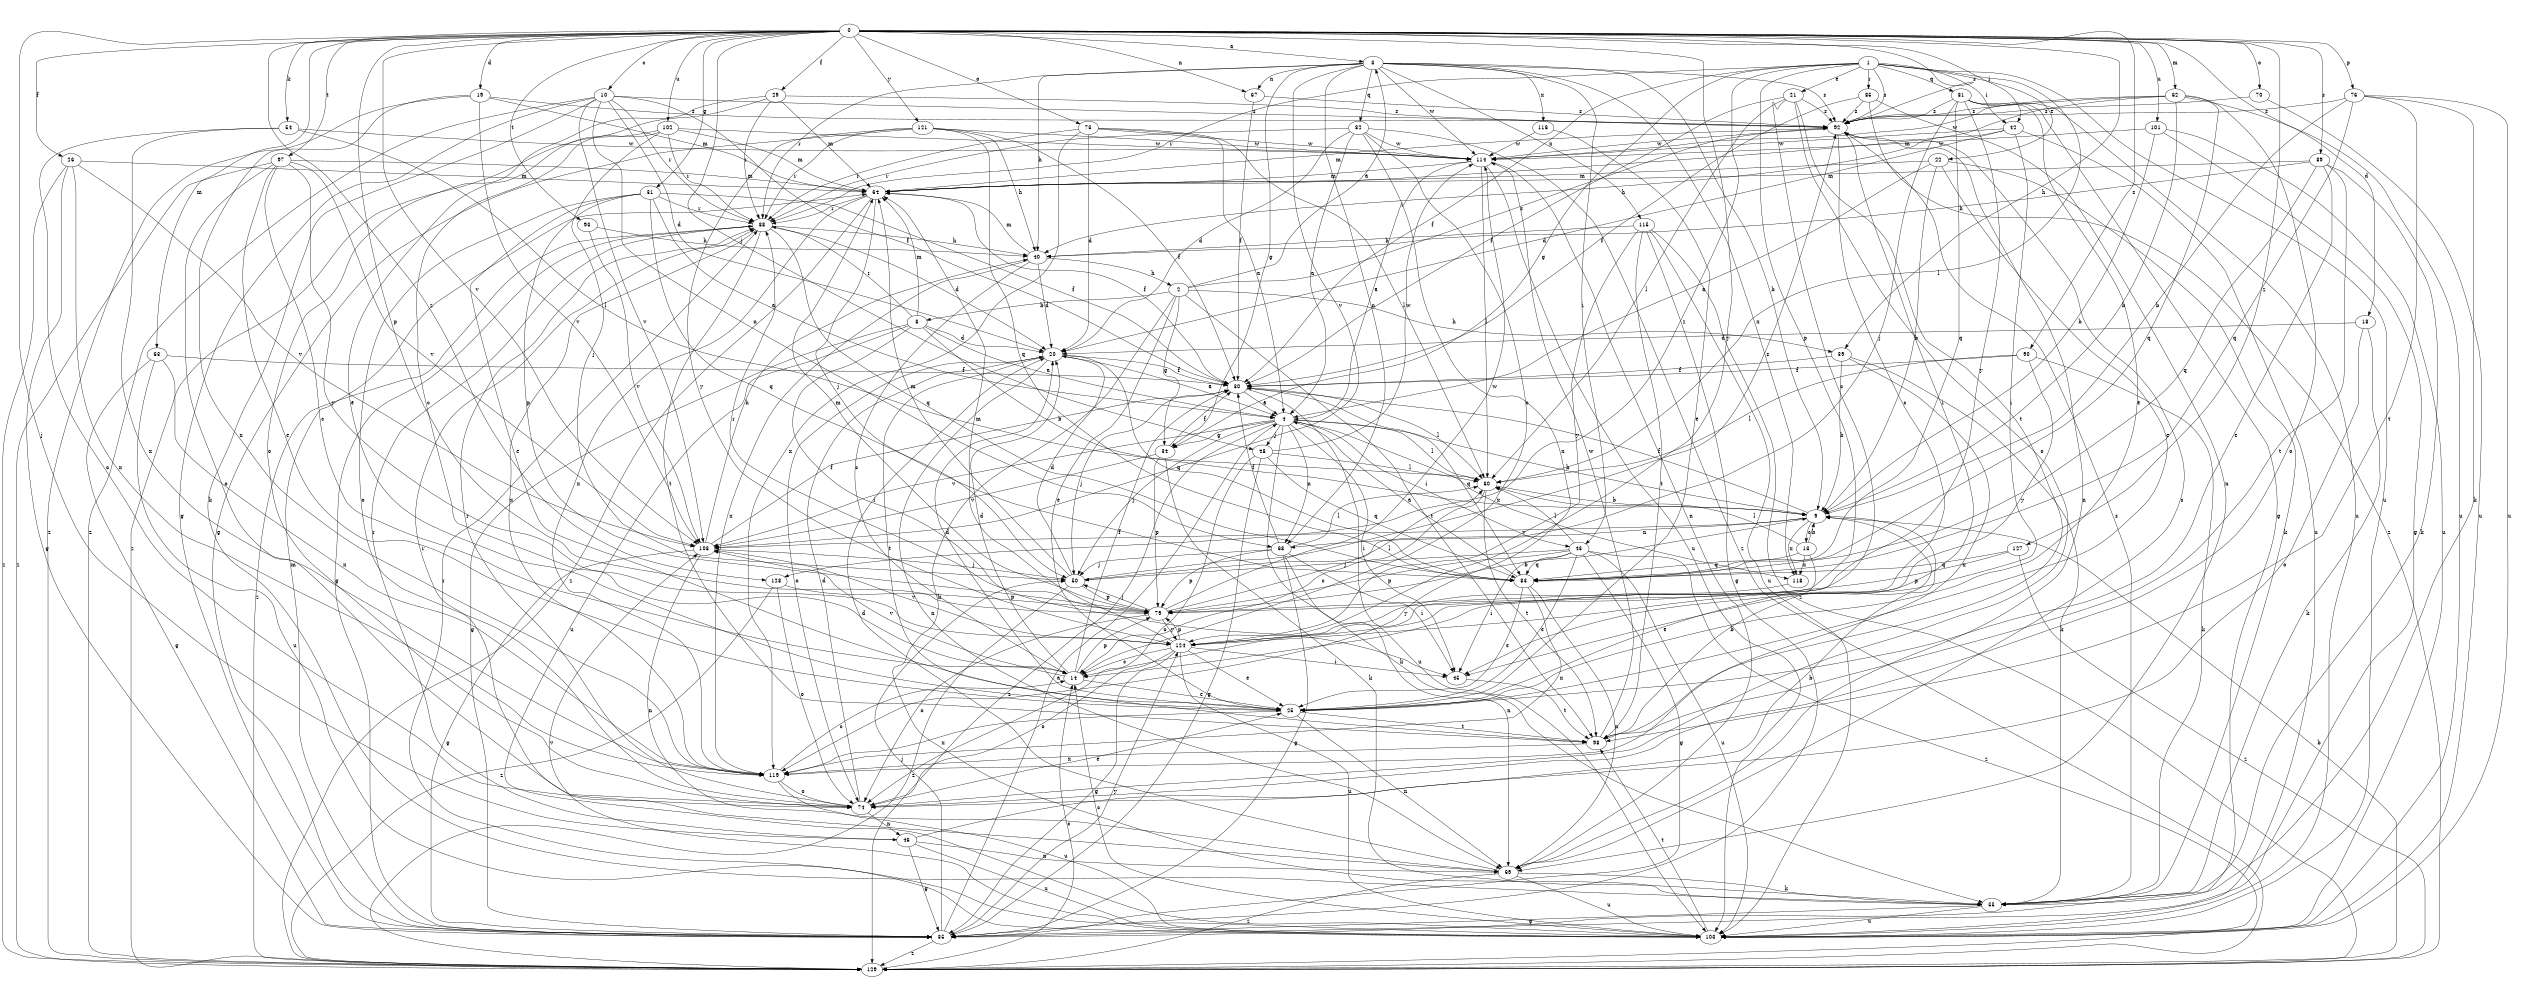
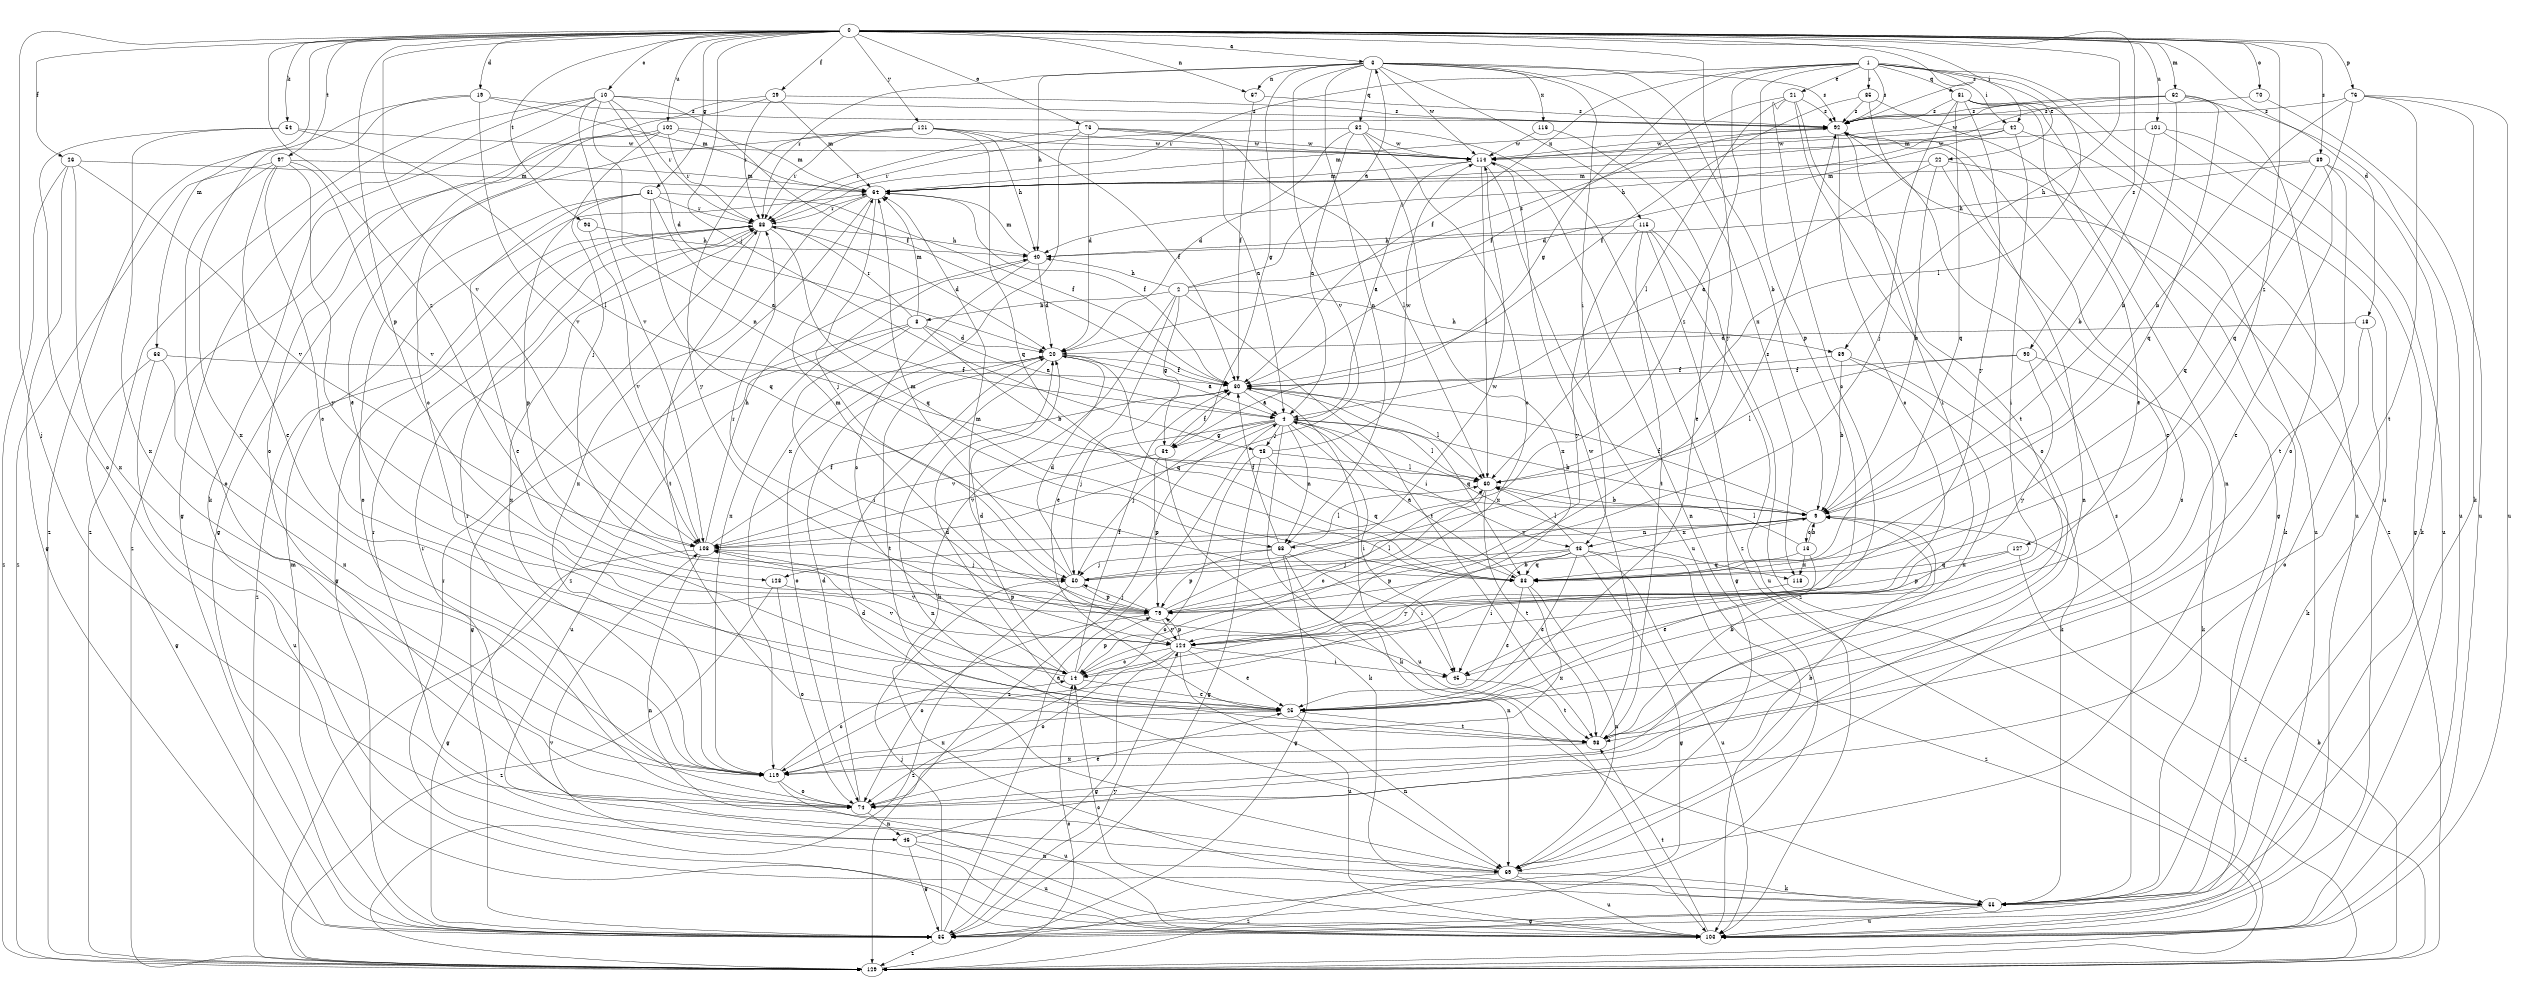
  strict digraph {
    0
    3
    10
    18
    19
    26
    29
    31
    39
    42
    46
    48
    54
    62
    63
    67
    70
    73
    76
    79
    89
    90
    92
    93
    97
    101
    102
    108
    121
    124
    127
    128
    34
    88
    40
    9
    43
    68
    82
    114
    115
    116
    118
    30
    55
    129
    20
    35
    74
    64
    119
    25
    4
    83
    103
    45
    69
    60
    98
    50
    14
    1
    21
    n64 [label=22]
    81
    85
    2
    8
    13
    0 -> 3 [label=a]
    0 -> 10 [label=c]
    0 -> 18 [label=d]
    0 -> 19 [label=d]
    0 -> 26 [label=f]
    0 -> 29 [label=f]
    0 -> 31 [label=g]
    0 -> 39 [label=h]
    0 -> 42 [label=i]
    0 -> 46 [label=j]
    0 -> 48 [label=j]
    0 -> 54 [label=k]
    0 -> 62 [label=m]
    0 -> 63 [label=m]
    0 -> 67 [label=n]
    0 -> 70 [label=o]
    0 -> 73 [label=o]
    0 -> 76 [label=p]
    0 -> 79 [label=p]
    0 -> 89 [label=s]
    0 -> 90 [label=s]
    0 -> 92 [label=s]
    0 -> 93 [label=t]
    0 -> 97 [label=t]
    0 -> 101 [label=u]
    0 -> 102 [label=u]
    0 -> 108 [label=v]
    0 -> 121 [label=y]
    0 -> 124 [label=y]
    0 -> 127 [label=z]
    0 -> 128 [label=z]
    3 -> 67 [label=n]
    3 -> 92 [label=s]
    3 -> 108 [label=v]
    3 -> 34 [label=g]
    3 -> 88 [label=r]
    3 -> 40 [label=h]
    3 -> 9 [label=b]
    3 -> 43 [label=i]
    3 -> 68 [label=n]
    3 -> 82 [label=q]
    3 -> 114 [label=w]
    3 -> 115 [label=x]
    3 -> 116 [label=x]
    3 -> 118 [label=x]
    10 -> 92 [label=s]
    10 -> 108 [label=v]
    10 -> 88 [label=r]
    10 -> 68 [label=n]
    10 -> 30 [label=f]
    10 -> 55 [label=k]
    10 -> 129 [label=z]
    10 -> 20 [label=d]
    10 -> 35 [label=g]
    18 -> 55 [label=k]
    18 -> 20 [label=d]
    18 -> 74 [label=o]
    19 -> 92 [label=s]
    19 -> 108 [label=v]
    19 -> 129 [label=z]
    19 -> 64 [label=m]
    19 -> 119 [label=x]
    26 -> 108 [label=v]
    26 -> 129 [label=z]
    26 -> 35 [label=g]
    26 -> 64 [label=m]
    26 -> 119 [label=x]
    29 -> 92 [label=s]
    29 -> 88 [label=r]
    29 -> 74 [label=o]
    29 -> 64 [label=m]
    29 -> 25 [label=e]
    31 -> 79 [label=p]
    31 -> 88 [label=r]
    31 -> 30 [label=f]
    31 -> 74 [label=o]
    31 -> 25 [label=e]
    31 -> 4 [label=a]
    31 -> 83 [label=q]
    39 -> 9 [label=b]
    39 -> 30 [label=f]
    39 -> 55 [label=k]
    39 -> 119 [label=x]
    42 -> 40 [label=h]
    42 -> 114 [label=w]
    42 -> 20 [label=d]
    42 -> 103 [label=u]
    42 -> 45 [label=i]
    46 -> 88 [label=r]
    46 -> 9 [label=b]
    46 -> 35 [label=g]
    46 -> 103 [label=u]
    46 -> 69 [label=n]
    48 -> 114 [label=w]
    48 -> 35 [label=g]
    48 -> 74 [label=o]
    48 -> 83 [label=q]
    48 -> 60 [label=l]
    54 -> 114 [label=w]
    54 -> 74 [label=o]
    54 -> 119 [label=x]
    54 -> 60 [label=l]
    62 -> 92 [label=s]
    62 -> 9 [label=b]
    62 -> 114 [label=w]
    62 -> 74 [label=o]
    62 -> 64 [label=m]
    62 -> 83 [label=q]
    62 -> 103 [label=u]
    63 -> 30 [label=f]
    63 -> 35 [label=g]
    63 -> 119 [label=x]
    63 -> 103 [label=u]
    67 -> 92 [label=s]
    67 -> 30 [label=f]
    70 -> 92 [label=s]
    70 -> 103 [label=u]
    73 -> 88 [label=r]
    73 -> 114 [label=w]
    73 -> 20 [label=d]
    73 -> 119 [label=x]
    73 -> 4 [label=a]
    73 -> 60 [label=l]
    76 -> 92 [label=s]
    76 -> 9 [label=b]
    76 -> 55 [label=k]
    76 -> 83 [label=q]
    76 -> 103 [label=u]
    76 -> 98 [label=t]
    79 -> 124 [label=y]
    79 -> 88 [label=r]
    79 -> 9 [label=b]
    79 -> 114 [label=w]
    79 -> 74 [label=o]
    79 -> 64 [label=m]
    79 -> 60 [label=l]
    79 -> 50 [label=j]
    89 -> 40 [label=h]
    89 -> 55 [label=k]
    89 -> 64 [label=m]
    89 -> 25 [label=e]
    89 -> 83 [label=q]
    89 -> 98 [label=t]
    90 -> 124 [label=y]
    90 -> 30 [label=f]
    90 -> 55 [label=k]
    90 -> 60 [label=l]
    92 -> 114 [label=w]
    92 -> 64 [label=m]
    92 -> 45 [label=i]
    92 -> 69 [label=n]
    92 -> 14 [label=c]
    93 -> 108 [label=v]
    93 -> 40 [label=h]
    97 -> 108 [label=v]
    97 -> 124 [label=y]
    97 -> 129 [label=z]
    97 -> 74 [label=o]
    97 -> 64 [label=m]
    97 -> 25 [label=e]
    97 -> 14 [label=c]
    101 -> 9 [label=b]
    101 -> 114 [label=w]
    101 -> 35 [label=g]
    101 -> 103 [label=u]
    102 -> 88 [label=r]
    102 -> 114 [label=w]
    102 -> 129 [label=z]
    102 -> 64 [label=m]
    102 -> 50 [label=j]
    102 -> 14 [label=c]
    108 -> 40 [label=h]
    108 -> 30 [label=f]
    108 -> 35 [label=g]
    108 -> 69 [label=n]
    108 -> 50 [label=j]
    121 -> 124 [label=y]
    121 -> 88 [label=r]
    121 -> 40 [label=h]
    121 -> 114 [label=w]
    121 -> 30 [label=f]
    121 -> 35 [label=g]
    121 -> 83 [label=q]
    124 -> 79 [label=p]
    124 -> 108 [label=v]
    124 -> 35 [label=g]
    124 -> 74 [label=o]
    124 -> 64 [label=m]
    124 -> 25 [label=e]
    124 -> 103 [label=u]
    124 -> 45 [label=i]
    124 -> 14 [label=c]
    127 -> 79 [label=p]
    127 -> 129 [label=z]
    127 -> 83 [label=q]
    128 -> 79 [label=p]
    128 -> 129 [label=z]
    128 -> 74 [label=o]
    34 -> 79 [label=p]
    34 -> 108 [label=v]
    34 -> 30 [label=f]
    34 -> 55 [label=k]
    88 -> 40 [label=h]
    88 -> 129 [label=z]
    88 -> 20 [label=d]
    88 -> 35 [label=g]
    88 -> 119 [label=x]
    88 -> 83 [label=q]
    88 -> 98 [label=t]
    40 -> 20 [label=d]
    40 -> 64 [label=m]
    40 -> 119 [label=x]
    40 -> 14 [label=c]
    9 -> 108 [label=v]
    9 -> 68 [label=n]
-   9 -> 118 [label=x]
+   9 -> 43 [label=x]
    9 -> 30 [label=f]
    9 -> 13 [label=c]
    43 -> 79 [label=p]
    43 -> 129 [label=z]
    43 -> 35 [label=g]
    43 -> 25 [label=e]
    43 -> 83 [label=q]
    43 -> 103 [label=u]
    43 -> 45 [label=i]
    43 -> 60 [label=l]
    43 -> 50 [label=j]
    68 -> 79 [label=p]
    68 -> 30 [label=f]
    68 -> 35 [label=g]
    68 -> 45 [label=i]
    68 -> 69 [label=n]
    68 -> 60 [label=l]
    68 -> 50 [label=j]
    82 -> 88 [label=r]
    82 -> 114 [label=w]
    82 -> 129 [label=z]
    82 -> 20 [label=d]
    82 -> 119 [label=x]
    82 -> 4 [label=a]
    82 -> 14 [label=c]
    114 -> 64 [label=m]
    114 -> 4 [label=a]
    114 -> 103 [label=u]
    114 -> 69 [label=n]
    114 -> 60 [label=l]
    115 -> 124 [label=y]
    115 -> 40 [label=h]
    115 -> 129 [label=z]
    115 -> 35 [label=g]
    115 -> 103 [label=u]
    115 -> 98 [label=t]
    116 -> 114 [label=w]
    116 -> 25 [label=e]
    118 -> 124 [label=y]
    30 -> 4 [label=a]
    30 -> 83 [label=q]
    30 -> 103 [label=u]
    30 -> 60 [label=l]
    30 -> 50 [label=j]
    55 -> 92 [label=s]
    55 -> 35 [label=g]
    55 -> 103 [label=u]
    129 -> 9 [label=b]
    129 -> 14 [label=c]
    20 -> 30 [label=f]
    20 -> 74 [label=o]
    20 -> 4 [label=a]
    20 -> 83 [label=q]
    20 -> 69 [label=n]
    20 -> 98 [label=t]
    35 -> 124 [label=y]
    35 -> 129 [label=z]
    35 -> 64 [label=m]
    35 -> 4 [label=a]
    35 -> 50 [label=j]
    74 -> 46 [label=n]
    74 -> 88 [label=r]
    74 -> 20 [label=d]
    74 -> 25 [label=e]
    64 -> 88 [label=r]
    64 -> 30 [label=f]
    64 -> 129 [label=z]
    64 -> 119 [label=x]
    64 -> 50 [label=j]
    119 -> 74 [label=o]
    119 -> 103 [label=u]
    119 -> 14 [label=c]
    25 -> 20 [label=d]
    25 -> 119 [label=x]
    25 -> 69 [label=n]
    25 -> 98 [label=t]
    4 -> 48 [label=j]
    4 -> 108 [label=v]
    4 -> 34 [label=g]
    4 -> 9 [label=b]
    4 -> 43 [label=i]
    4 -> 68 [label=n]
    4 -> 118 [label=x]
    4 -> 55 [label=k]
    4 -> 129 [label=z]
    4 -> 45 [label=i]
    4 -> 60 [label=l]
    4 -> 50 [label=j]
    83 -> 119 [label=x]
    83 -> 25 [label=e]
    83 -> 4 [label=a]
    83 -> 69 [label=n]
    103 -> 108 [label=v]
    103 -> 88 [label=r]
    103 -> 98 [label=t]
    103 -> 14 [label=c]
    45 -> 98 [label=t]
    69 -> 92 [label=s]
    69 -> 88 [label=r]
    69 -> 55 [label=k]
    69 -> 129 [label=z]
    69 -> 20 [label=d]
    69 -> 103 [label=u]
    60 -> 9 [label=b]
    60 -> 98 [label=t]
    60 -> 14 [label=c]
    98 -> 9 [label=b]
    98 -> 114 [label=w]
    98 -> 119 [label=x]
    50 -> 79 [label=p]
    50 -> 92 [label=s]
    50 -> 129 [label=z]
    50 -> 20 [label=d]
    50 -> 64 [label=m]
    14 -> 79 [label=p]
    14 -> 108 [label=v]
    14 -> 30 [label=f]
    14 -> 20 [label=d]
    14 -> 25 [label=e]
    1 -> 42 [label=i]
    1 -> 79 [label=p]
    1 -> 92 [label=s]
    1 -> 128 [label=z]
    1 -> 34 [label=g]
    1 -> 88 [label=r]
    1 -> 30 [label=f]
    1 -> 103 [label=u]
    1 -> 60 [label=l]
    1 -> 21 [label=e]
    1 -> n64 [label=e]
    1 -> 81 [label=q]
    1 -> 85 [label=r]
    21 -> 92 [label=s]
    21 -> 30 [label=f]
    21 -> 74 [label=o]
    21 -> 60 [label=l]
    21 -> 98 [label=t]
    21 -> 14 [label=c]
    n64 -> 9 [label=b]
    n64 -> 55 [label=k]
    n64 -> 64 [label=m]
    n64 -> 25 [label=e]
    n64 -> 4 [label=a]
    81 -> 92 [label=s]
    81 -> 124 [label=y]
    81 -> 35 [label=g]
    81 -> 25 [label=e]
    81 -> 83 [label=q]
    81 -> 103 [label=u]
    81 -> 50 [label=j]
    85 -> 92 [label=s]
    85 -> 30 [label=f]
    85 -> 129 [label=z]
    85 -> 69 [label=n]
    2 -> 3 [label=a]
    2 -> 39 [label=h]
    2 -> 92 [label=s]
    2 -> 34 [label=g]
-   40 -> 2 [label=h]
+   2 -> 40 [label=h]
    2 -> 55 [label=k]
    2 -> 25 [label=e]
    2 -> 98 [label=t]
    2 -> 8 [label=b]
    8 -> 88 [label=r]
    8 -> 9 [label=b]
    8 -> 20 [label=d]
    8 -> 35 [label=g]
    8 -> 64 [label=m]
    8 -> 4 [label=a]
    8 -> 103 [label=u]
    8 -> 45 [label=i]
    13 -> 9 [label=b]
    13 -> 118 [label=x]
    13 -> 25 [label=e]
    13 -> 83 [label=q]
    13 -> 60 [label=l]
  }
